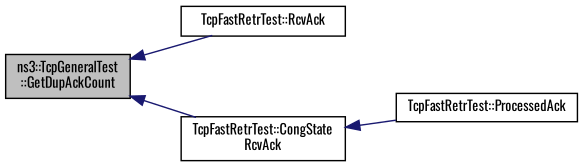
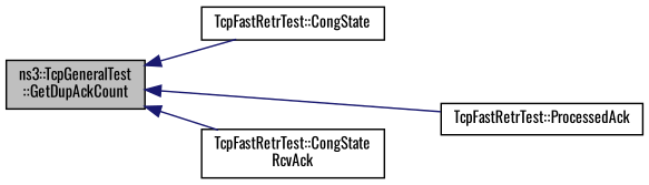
  digraph {
    fontname=Oswald
    rankdir=LR
    node [color=black fillcolor=white fontname=Oswald fontsize=10 shape=record style=filled]
    edge [color=midnightblue dir=back fontname=Oswald fontsize=10 labelfontname=Helvetica labelfontsize=10 style=solid]
    n1 [fillcolor=grey75 fontcolor=black height=0.2 label="ns3::TcpGeneralTest\l::GetDupAckCount" width=0.4]
-   n2 [height=0.2 label="TcpFastRetrTest::RcvAck" width=0.4]
+   n2 [height=0.2 label="TcpFastRetrTest::CongState" width=0.4]
    n3 [height=0.2 label="TcpFastRetrTest::ProcessedAck" width=0.4]
    n4 [height=0.2 label="TcpFastRetrTest::CongState\lRcvAck" width=0.4]
    n1 -> n2
-   n4 -> n3
+   n1 -> n3
    n1 -> n4
  }
